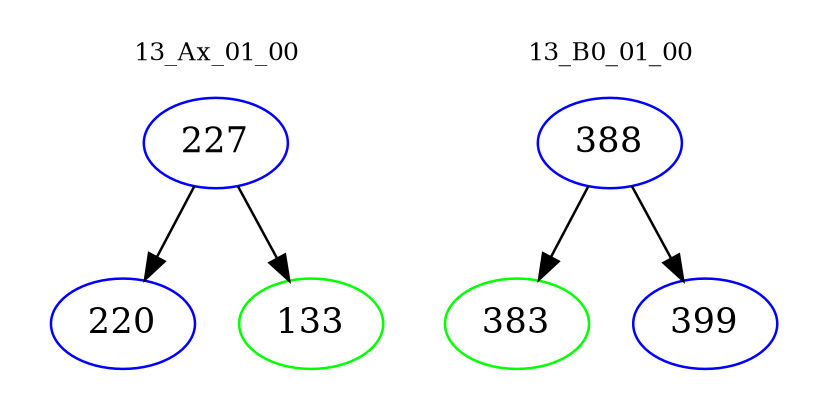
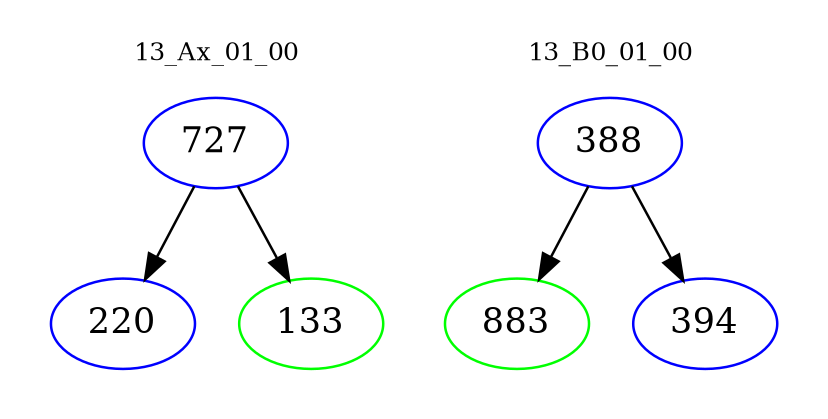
  digraph {
    node [color=blue]
    edge [color=black]
-   n1 [label=227]
+   n1 [label=727]
    n2 [label=220]
    n3 [color=green label=133]
    n4 [label=388]
-   n5 [color=green label=383]
-   n6 [label=399]
+   n5 [color=green label=883]
+   n6 [label=394]
    subgraph cluster_1 {
      color=white
      fontsize=10
      label="13_Ax_01_00"
      n1
      n2
      n3
    }
    subgraph cluster_2 {
      color=white
      fontsize=10
      label="13_B0_01_00"
      n4
      n5
      n6
    }
    n1 -> n2
    n1 -> n3
    n4 -> n5
    n4 -> n6
  }
